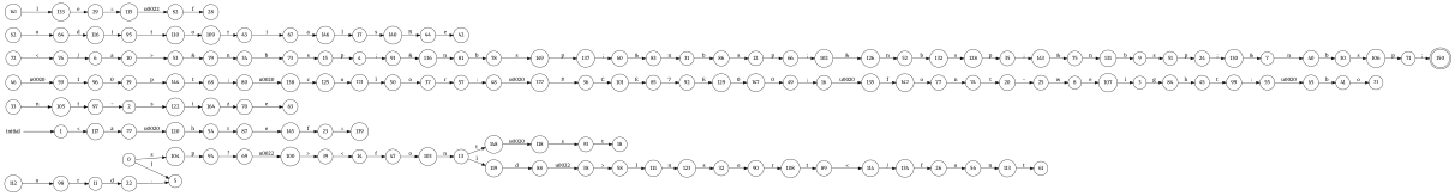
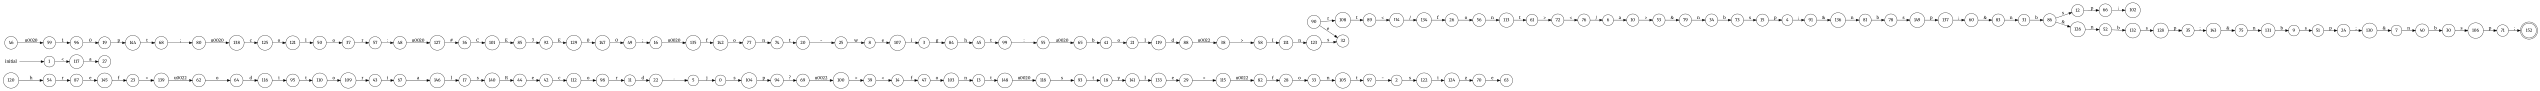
  digraph {
    fontname=Merriweather
    rankdir=LR
    node [fontname=Merriweather shape=circle]
    edge [fontname=Merriweather]
    0
    104
    94
    69
    1
    117
    27
    initial [shape=plaintext]
    120
    2
    122
-   124 [label=164]
+   124
    70
    3
    84
    45
    99
    4
    91
    136
    81
    5
    6
    10
    53
    79
    7
    40
    30
    106
    8
    107
    9
    51
    24
    130
    34
    11
    22
    12
    66
    102
    126
    13
    148
    118
    93
    14
    47
    103
    15
    16
    135
    142
    77
    17
    140
    44
    42
    18
    141
    133
    29
    19
    144
    68
    80
    20
    25
    21
    119
    88
    38
    23
    139
    62
    64
    26
    56
    113
    61
    54
    87
    28
    33
    105
    97
    115
    82
    71
-   150 [shape=doublecircle]
+   150 [shape=doublecircle label=152]
    31
    86
    32
    90
    108
    89
    73
    35
    143
    75
    131
    36
    101
    85
    92
    37
    57
    48
    127
    58
    111
    123
    39
    41
    112
    98
    43
    67
    146
    55
    65
    46
    59
    96
    49
    50
    52
    132
    128
    145
    72
    60
    83
    76
    116
    95
    110
    138
    125
    100
    63
    74
    78
    149
    137
    121
    129
    147
    114
    134
    109
    0 -> 104 [label=s]
    104 -> 94 [label=p]
    94 -> 69 [label="?"]
    69 -> 100 [label="\u0022"]
    1 -> 117 [label="<"]
    117 -> 27 [label=a]
-   27 -> 120 [label="\u0020"]
    initial -> 1
    120 -> 54 [label=h]
    2 -> 122 [label=s]
    122 -> 124 [label=i]
    124 -> 70 [label=z]
    70 -> 63 [label=e]
    3 -> 84 [label=g]
    84 -> 45 [label=h]
    45 -> 99 [label=t]
    99 -> 55 [label=":"]
    4 -> 91 [label=";"]
    91 -> 136 [label="&"]
    136 -> 81 [label=n]
    81 -> 78 [label=b]
-   0 -> 5 [label=j]
+   5 -> 0 [label=j]
    6 -> 10 [label=a]
    10 -> 53 [label=">"]
    53 -> 79 [label="&"]
    79 -> 34 [label=n]
    7 -> 40 [label=n]
    40 -> 30 [label=b]
    30 -> 106 [label=s]
    106 -> 71 [label=p]
    8 -> 107 [label=e]
    107 -> 3 [label=i]
    9 -> 51 [label=s]
    51 -> 24 [label=p]
    24 -> 130 [label=";"]
    130 -> 7 [label="&"]
    34 -> 73 [label=b]
    11 -> 22 [label=d]
    22 -> 5 [label="."]
    12 -> 66 [label=p]
    66 -> 102 [label=";"]
-   102 -> 126 [label="&"]
+   86 -> 126 [label="&"]
    126 -> 52 [label=n]
    13 -> 148 [label=t]
    148 -> 118 [label="\u0020"]
    118 -> 93 [label=s]
    93 -> 18 [label=t]
    14 -> 47 [label=f]
    47 -> 103 [label=o]
    103 -> 13 [label=n]
    15 -> 4 [label=p]
    16 -> 135 [label="\u0020"]
    135 -> 142 [label=f]
    142 -> 77 [label=o]
    77 -> 74 [label=n]
    17 -> 140 [label=s]
    140 -> 44 [label=R]
    44 -> 42 [label=e]
+   42 -> 112 [label=c]
+   18 -> 141 [label=y]
    141 -> 133 [label=l]
    133 -> 29 [label=e]
    29 -> 115 [label="="]
    19 -> 144 [label=p]
    144 -> 68 [label=t]
    68 -> 80 [label=";"]
    80 -> 138 [label="\u0020"]
    20 -> 25 [label="-"]
    25 -> 8 [label=w]
-   13 -> 119 [label=l]
+   21 -> 119 [label=l]
    119 -> 88 [label=d]
    88 -> 38 [label="\u0022"]
    38 -> 58 [label=">"]
    23 -> 139 [label="="]
+   139 -> 62 [label="\u0022"]
    62 -> 64 [label=o]
    64 -> 116 [label=d]
    26 -> 56 [label=o]
    56 -> 113 [label=n]
    113 -> 61 [label=t]
+   61 -> 72 [label=">"]
    54 -> 87 [label=r]
    87 -> 145 [label=e]
+   28 -> 33 [label=o]
    33 -> 105 [label=n]
    105 -> 97 [label=t]
    97 -> 2 [label="-"]
    115 -> 82 [label="\u0022"]
    82 -> 28 [label=f]
    71 -> 150 [label=";"]
    31 -> 86 [label=b]
    86 -> 12 [label=s]
-   32 -> 90 [label=e]
+   90 -> 32 [label=e]
    90 -> 108 [label=r]
    108 -> 89 [label=t]
    89 -> 114 [label="<"]
    73 -> 15 [label=s]
    35 -> 143 [label=";"]
    143 -> 75 [label="&"]
    75 -> 131 [label=n]
    131 -> 9 [label=b]
    36 -> 101 [label=C]
    101 -> 85 [label=E]
    85 -> 92 [label=7]
    92 -> 129 [label=E]
    37 -> 57 [label=r]
    57 -> 48 [label=":"]
    48 -> 127 [label="\u0020"]
    127 -> 36 [label="#"]
    58 -> 111 [label=I]
    111 -> 123 [label=n]
    123 -> 32 [label=s]
    39 -> 14 [label="<"]
    41 -> 21 [label=o]
    112 -> 98 [label=o]
    98 -> 11 [label=r]
    43 -> 67 [label=i]
    67 -> 146 [label=a]
    146 -> 17 [label=l]
    55 -> 65 [label="\u0020"]
    65 -> 41 [label=b]
    46 -> 59 [label="\u0020"]
    59 -> 96 [label=1]
    96 -> 19 [label=0]
    49 -> 16 [label=";"]
    50 -> 37 [label=o]
    52 -> 132 [label=b]
    132 -> 128 [label=s]
    128 -> 35 [label=p]
    145 -> 23 [label=f]
    72 -> 76 [label="<"]
    60 -> 83 [label="&"]
    83 -> 31 [label=n]
    76 -> 6 [label="/"]
    116 -> 95 [label=i]
    95 -> 110 [label=t]
    110 -> 109 [label=o]
    138 -> 125 [label=c]
    125 -> 121 [label=o]
    100 -> 39 [label=">"]
    74 -> 20 [label=t]
    78 -> 149 [label=s]
    149 -> 137 [label=p]
    137 -> 60 [label=";"]
    121 -> 50 [label=l]
    129 -> 147 [label=0]
    147 -> 49 [label=0]
    114 -> 134 [label="/"]
    134 -> 26 [label=f]
    109 -> 43 [label=r]
  }
